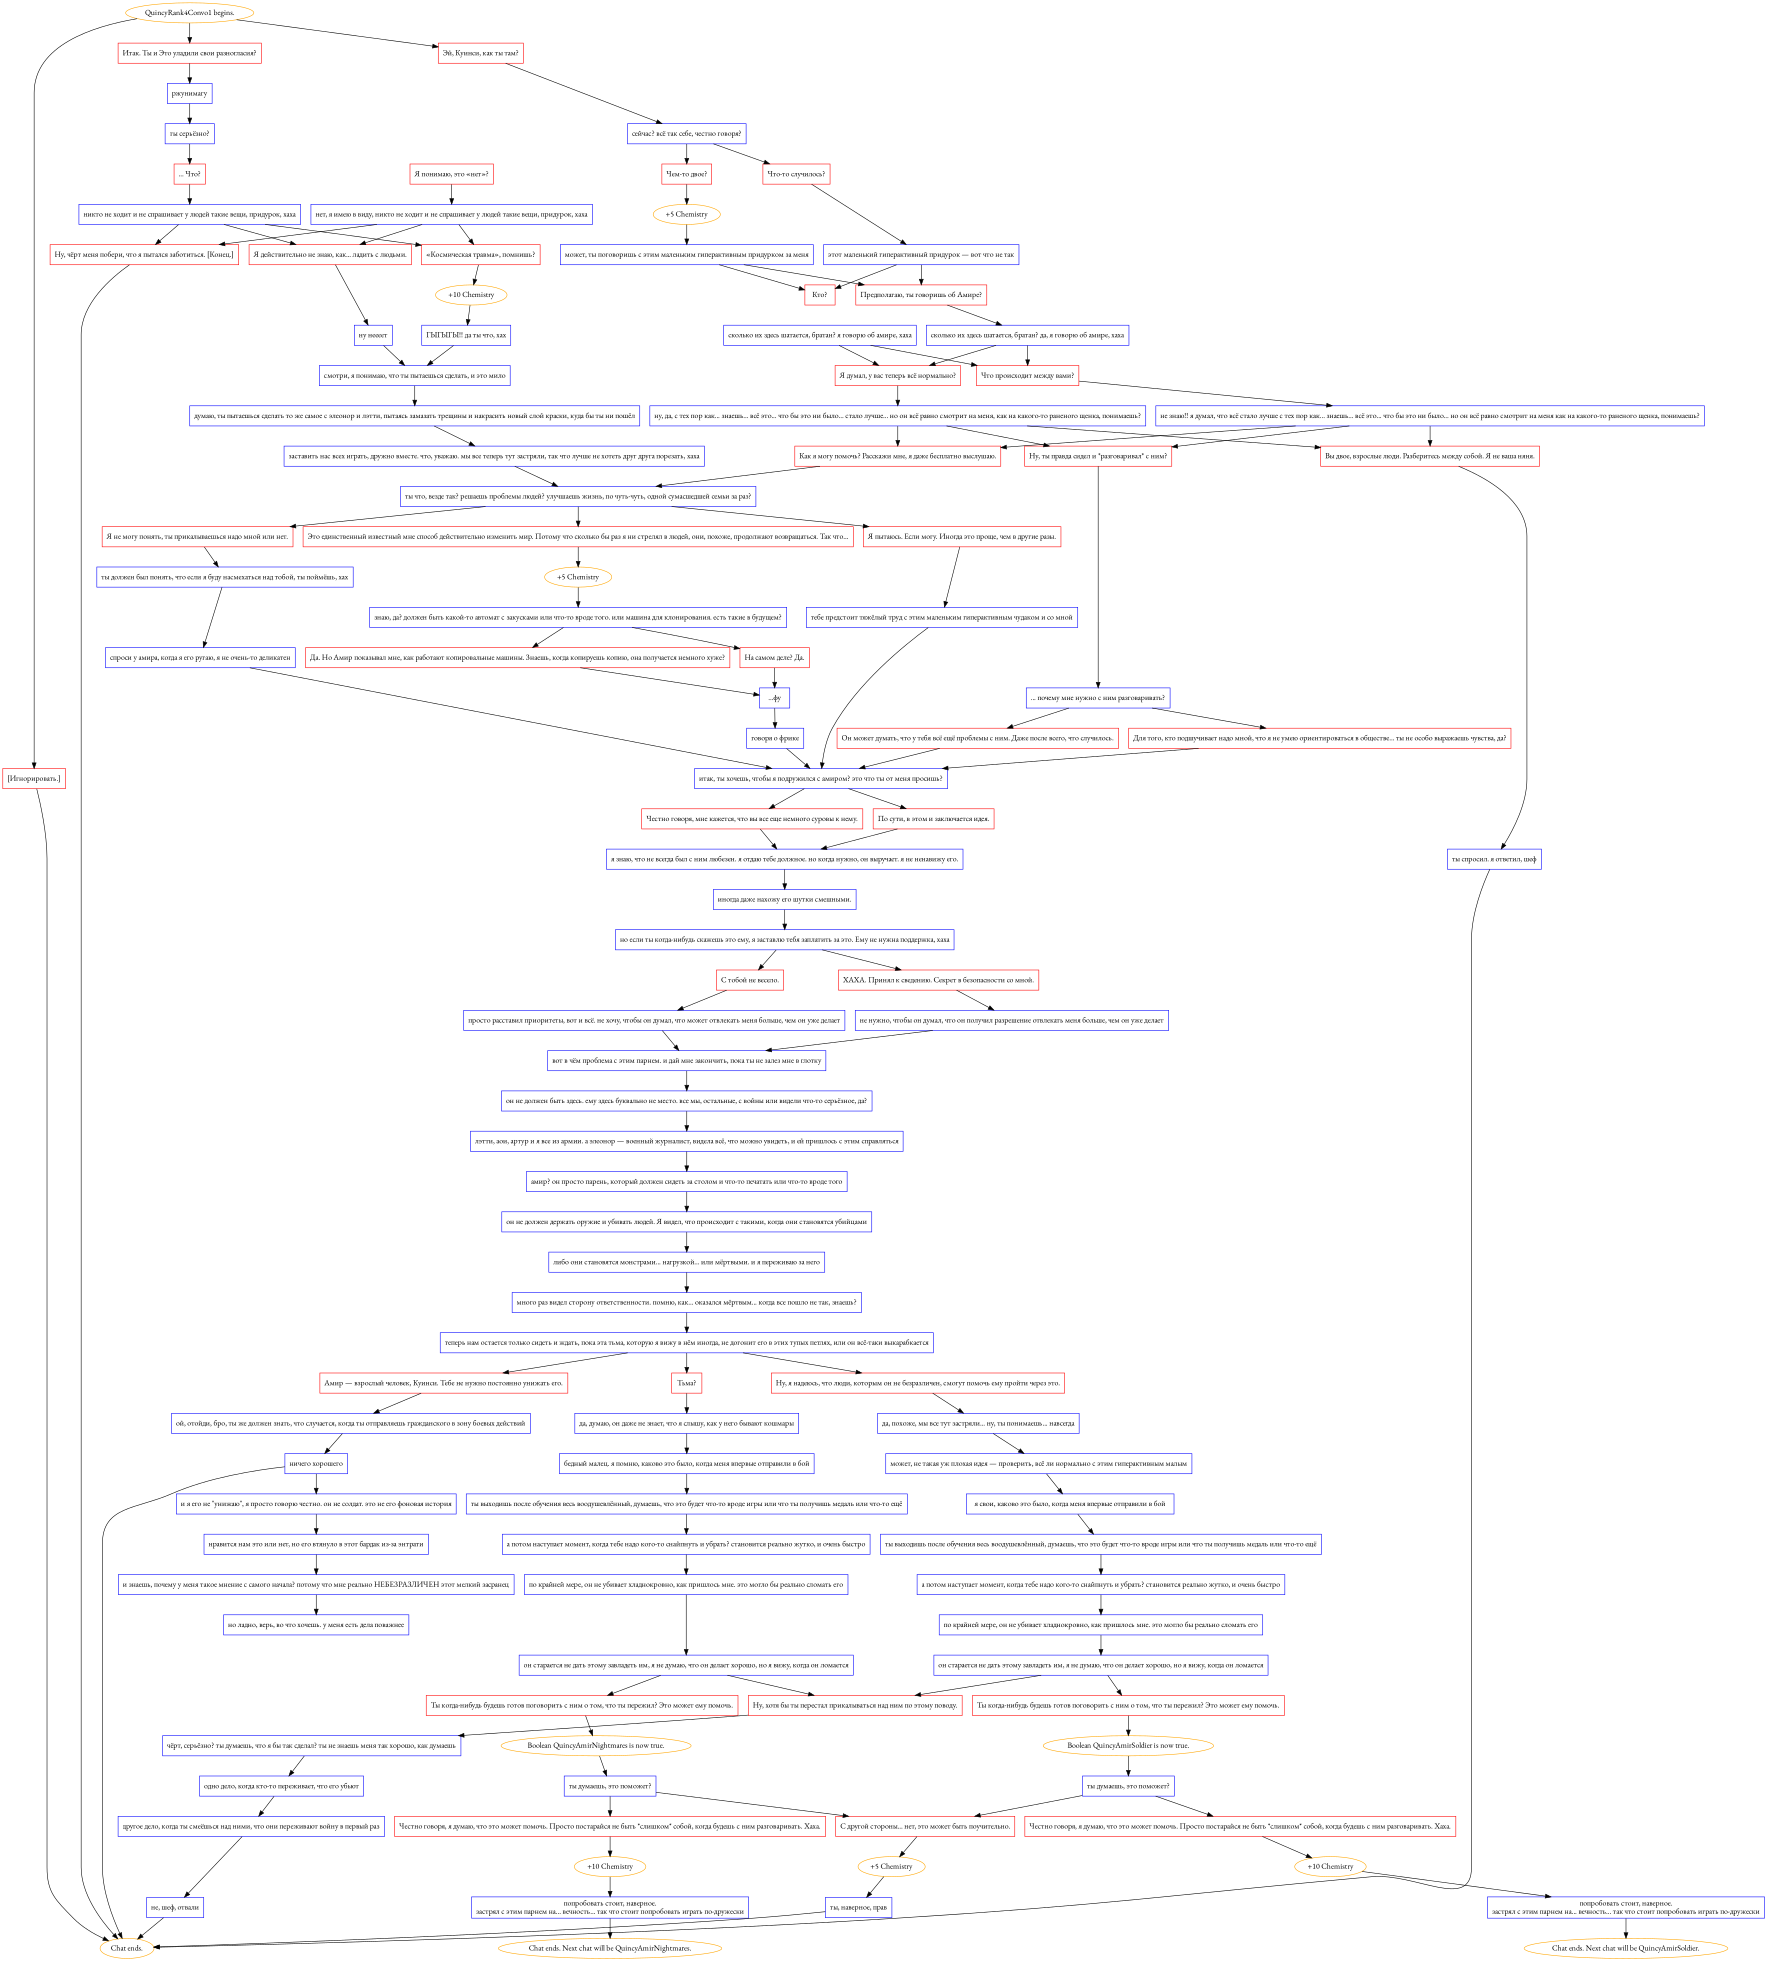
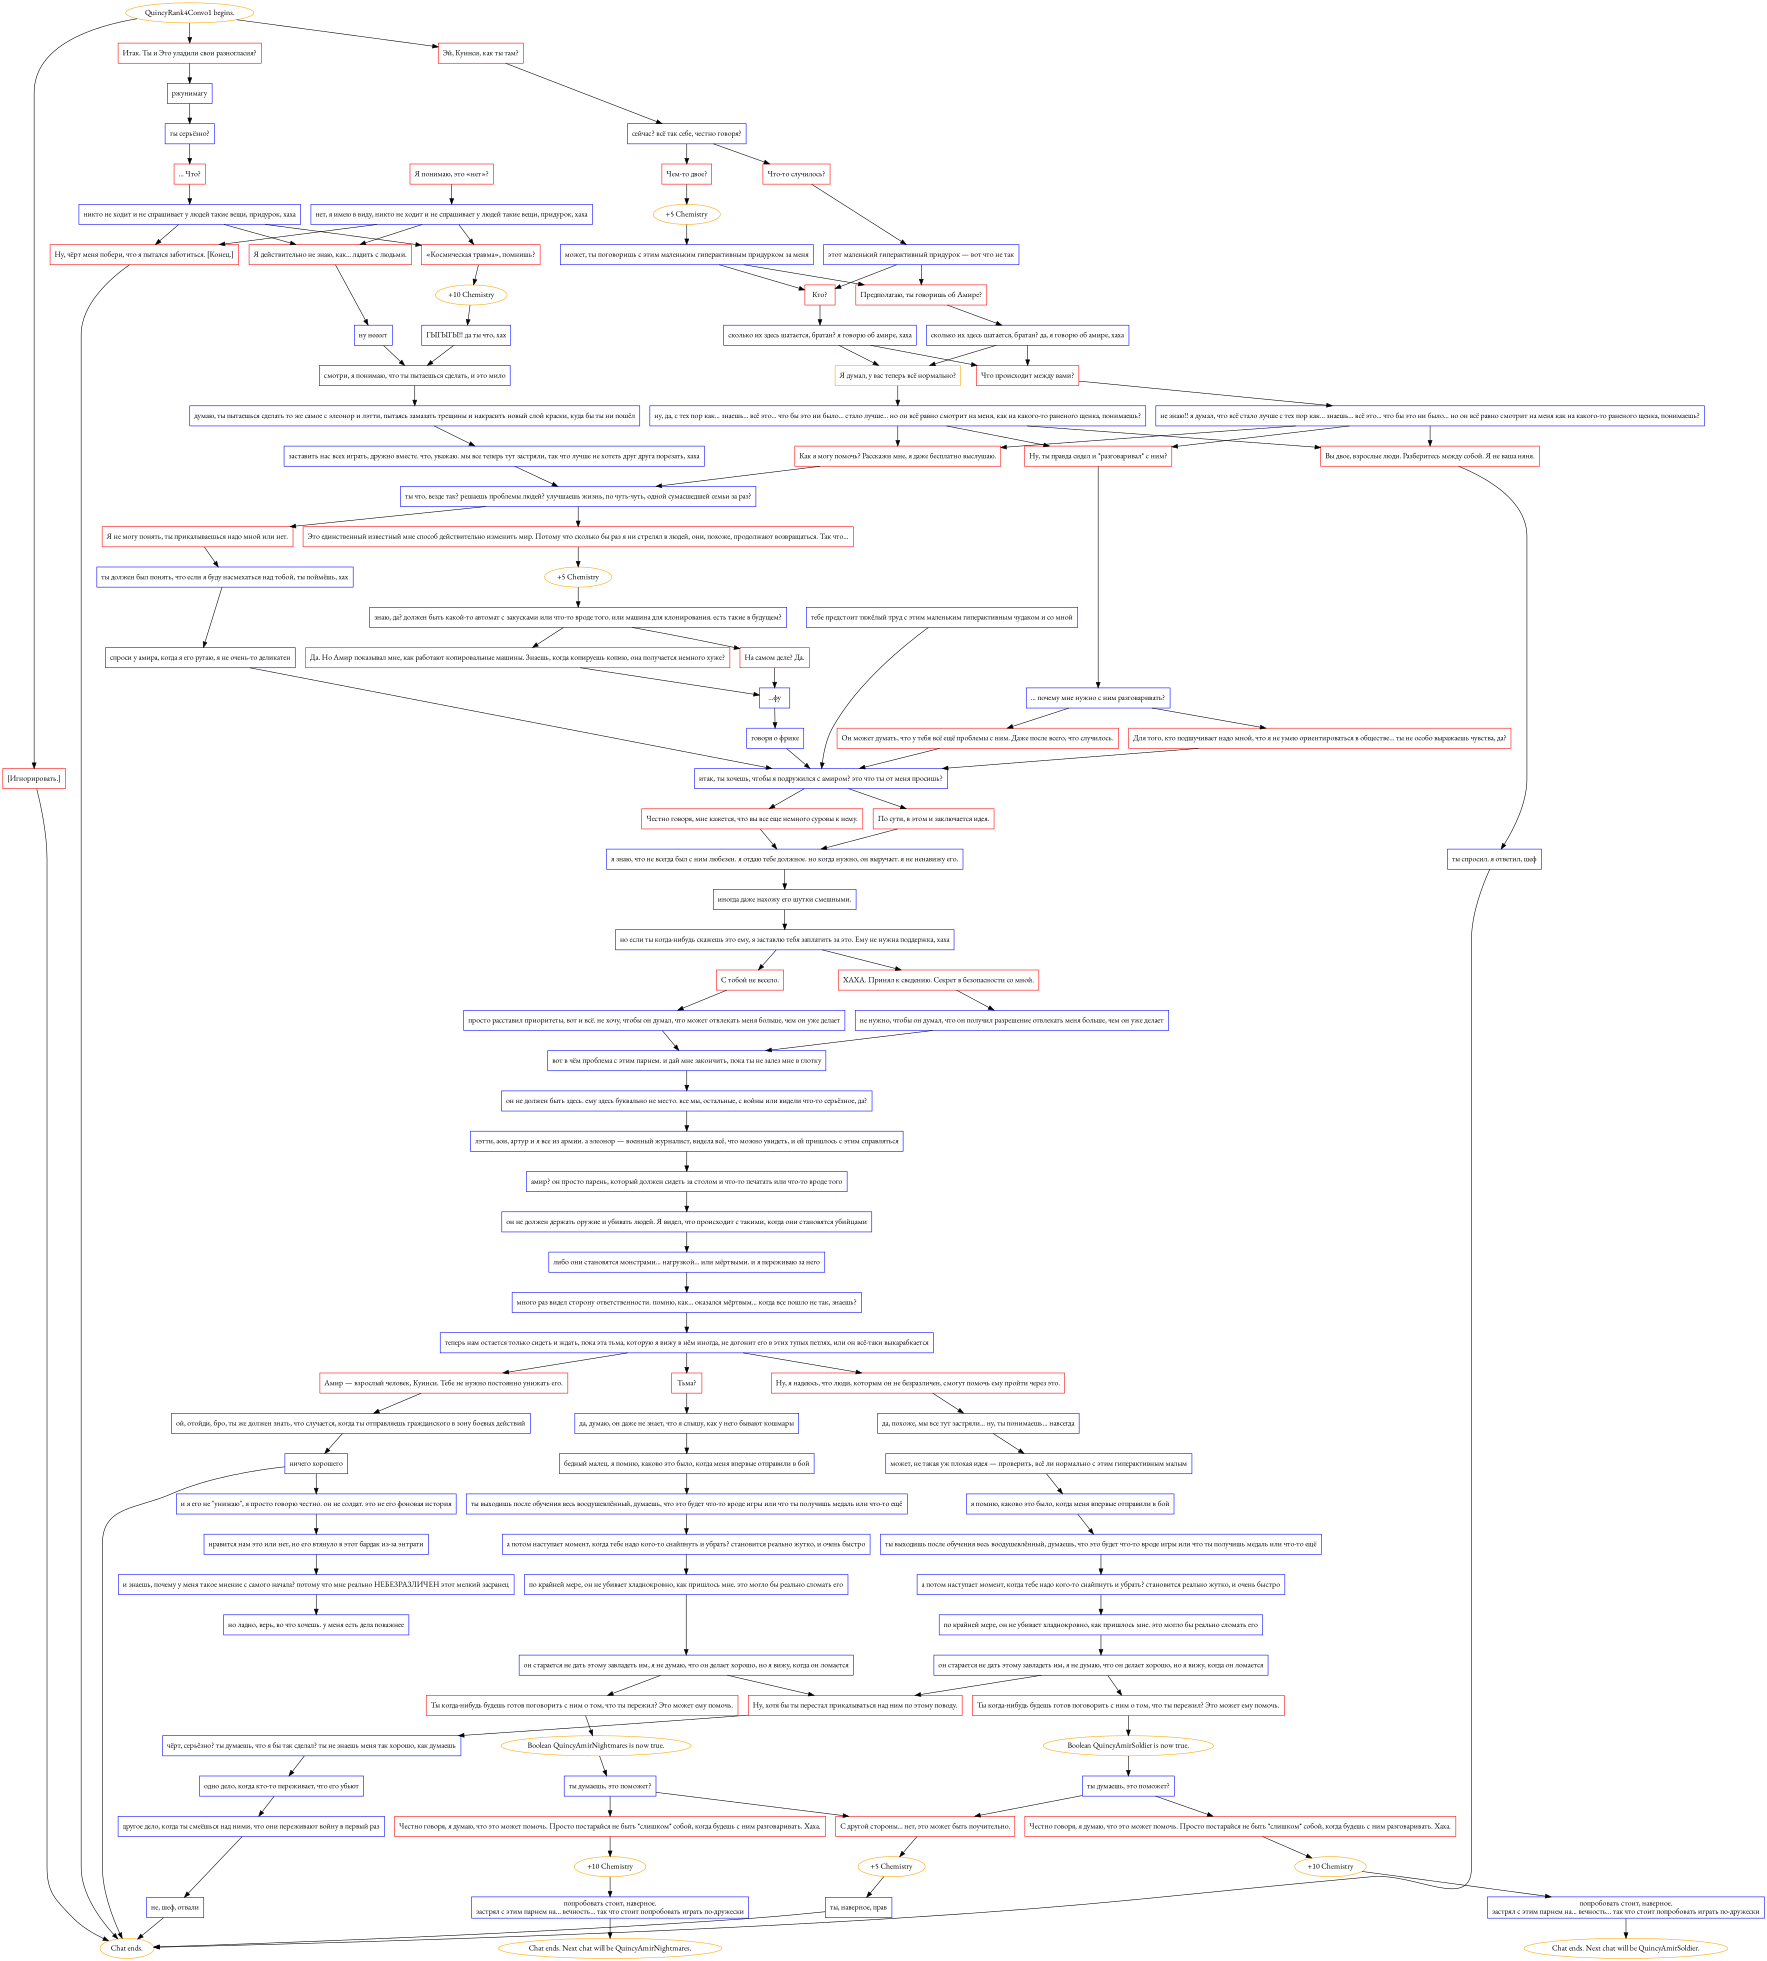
  digraph {
    fontname="EB Garamond"
    node [color=blue fontname="EB Garamond" shape=box]
    edge [fontname="EB Garamond"]
    "QuincyRank4Convo1 begins." [color=orange shape=""]
    n2 [color=red label="Эй, Куинси, как ты там?"]
    n3 [color=red label="Итак. Ты и Это уладили свои разногласия?"]
    n4 [color=red label="[Игнорировать.]"]
    n5 [label="сейчас? всё так себе, честно говоря?"]
    n6 [label="ржунимагу"]
    "Chat ends." [color=orange shape=""]
    n8 [color=red label="Что-то случилось?"]
    n9 [color=red label="Чем-то двое?"]
    n10 [label="ты серьёзно?"]
    n11 [label="этот маленький гиперактивный придурок — вот что не так"]
    n12 [color=orange label="+5 Chemistry" shape=""]
    n13 [color=red label="... Что?"]
    n14 [color=red label="Предполагаю, ты говоришь об Амире?"]
    n15 [color=red label="Кто?"]
    n16 [label="может, ты поговоришь с этим маленьким гиперактивным придурком за меня"]
    n17 [label="никто не ходит и не спрашивает у людей такие вещи, придурок, хаха"]
    n18 [color=red label="Я понимаю, это «нет»?"]
    n19 [label="нет, я имею в виду, никто не ходит и не спрашивает у людей такие вещи, придурок, хаха"]
    n20 [label="сколько их здесь шатается, братан? да, я говорю об амире, хаха"]
    n21 [label="сколько их здесь шатается, братан? я говорю об амире, хаха"]
    n22 [color=red label="Я действительно не знаю, как... ладить с людьми."]
    n23 [color=red label="«Космическая травма», помнишь?"]
    n24 [color=red label="Ну, чёрт меня побери, что я пытался заботиться. [Конец.]"]
-   n25 [color=red label="Я думал, у вас теперь всё нормально?"]
+   n25 [color=orange label="Я думал, у вас теперь всё нормально?"]
    n26 [color=red label="Что происходит между вами?"]
    n27 [label="ну неееет"]
    n28 [color=orange label="+10 Chemistry" shape=""]
    n29 [label="ну, да, с тех пор как... знаешь... всё это... что бы это ни было... стало лучше... но он всё равно смотрит на меня, как на какого-то раненого щенка, понимаешь?"]
    n30 [label="не знаю!! я думал, что всё стало лучше с тех пор как... знаешь... всё это... что бы это ни было... но он всё равно смотрит на меня как на какого-то раненого щенка, понимаешь?"]
    n31 [label="смотри, я понимаю, что ты пытаешься сделать, и это мило"]
    n32 [label="ГЫГЫГЫ!! да ты что, хах"]
    n33 [color=red label="Ну, ты правда сидел и *разговаривал* с ним?"]
    n34 [color=red label="Вы двое, взрослые люди. Разберитесь между собой. Я не ваша няня."]
    n35 [color=red label="Как я могу помочь? Расскажи мне, я даже бесплатно выслушаю."]
    n36 [label="думаю, ты пытаешься сделать то же самое с элеонор и лэтти, пытаясь замазать трещины и накрасить новый слой краски, куда бы ты ни пошёл"]
    n37 [label="... почему мне нужно с ним разговаривать?"]
    n38 [label="ты спросил. я ответил, шеф"]
    n39 [label="ты что, везде так? решаешь проблемы людей? улучшаешь жизнь, по чуть-чуть, одной сумасшедшей семьи за раз?"]
    n40 [label="заставить нас всех играть, дружно вместе. что, уважаю. мы все теперь тут застряли, так что лучше не хотеть друг друга порезать, хаха"]
    n41 [color=red label="Он может думать, что у тебя всё ещё проблемы с ним. Даже после всего, что случилось."]
    n42 [color=red label="Для того, кто подшучивает надо мной, что я не умею ориентироваться в обществе... ты не особо выражаешь чувства, да?"]
-   n43 [color=red label="Я пытаюсь. Если могу. Иногда это проще, чем в другие разы."]
    n44 [color=red label="Я не могу понять, ты прикалываешься надо мной или нет."]
    n45 [color=red label="Это единственный известный мне способ действительно изменить мир. Потому что сколько бы раз я ни стрелял в людей, они, похоже, продолжают возвращаться. Так что..."]
    n46 [label="итак, ты хочешь, чтобы я подружился с амиром? это что ты от меня просишь?"]
    n47 [label="тебе предстоит тяжёлый труд с этим маленьким гиперактивным чудаком и со мной"]
    n48 [label="ты должен был понять, что если я буду насмехаться над тобой, ты поймёшь, хах"]
    n49 [color=orange label="+5 Chemistry" shape=""]
    n50 [color=red label="По сути, в этом и заключается идея."]
    n51 [color=red label="Честно говоря, мне кажется, что вы все еще немного суровы к нему."]
    n52 [label="спроси у амира, когда я его ругаю, я не очень-то деликатен"]
    n53 [label="знаю, да? должен быть какой-то автомат с закусками или что-то вроде того. или машина для клонирования. есть такие в будущем?"]
    n54 [label="я знаю, что не всегда был с ним любезен. я отдаю тебе должное. но когда нужно, он выручает. я не ненавижу его."]
    n55 [color=red label="Да. Но Амир показывал мне, как работают копировальные машины. Знаешь, когда копируешь копию, она получается немного хуже?"]
    n56 [color=red label="На самом деле? Да."]
    n57 [label="иногда даже нахожу его шутки смешными."]
    n58 [label="...фу"]
    n59 [label="но если ты когда-нибудь скажешь это ему, я заставлю тебя заплатить за это. Ему не нужна поддержка, хаха"]
    n60 [label="говоря о фрике"]
    n61 [color=red label="ХАХА. Принял к сведению. Секрет в безопасности со мной."]
    n62 [color=red label="С тобой не весело."]
    n63 [label="не нужно, чтобы он думал, что он получил разрешение отвлекать меня больше, чем он уже делает"]
    n64 [label="просто расставил приоритеты, вот и всё. не хочу, чтобы он думал, что может отвлекать меня больше, чем он уже делает"]
    n65 [label="вот в чём проблема с этим парнем. и дай мне закончить, пока ты не залез мне в глотку"]
    n66 [label="он не должен быть здесь. ему здесь буквально не место. все мы, остальные, с войны или видели что-то серьёзное, да?"]
    n67 [label="лэтти, аои, артур и я все из армии. а элеонор — военный журналист, видела всё, что можно увидеть, и ей пришлось с этим справляться"]
    n68 [label="амир? он просто парень, который должен сидеть за столом и что-то печатать или что-то вроде того"]
    n69 [label="он не должен держать оружие и убивать людей. Я видел, что происходит с такими, когда они становятся убийцами"]
    n70 [label="либо они становятся монстрами... нагрузкой... или мёртвыми. и я переживаю за него"]
    n71 [label="много раз видел сторону ответственности. помню, как... оказался мёртвым... когда все пошло не так, знаешь?"]
    n72 [label="теперь нам остается только сидеть и ждать, пока эта тьма, которую я вижу в нём иногда, не догонит его в этих тупых петлях, или он всё-таки выкарабкается"]
    n73 [color=red label="Ну, я надеюсь, что люди, которым он не безразличен, смогут помочь ему пройти через это."]
    n74 [color=red label="Тьма?"]
    n75 [color=red label="Амир — взрослый человек, Куинси. Тебе не нужно постоянно унижать его."]
    n76 [label="да, похоже, мы все тут застряли... ну, ты понимаешь... навсегда"]
    n77 [label="да, думаю, он даже не знает, что я слышу, как у него бывают кошмары"]
    n78 [label="ой, отойди, бро, ты же должен знать, что случается, когда ты отправляешь гражданского в зону боевых действий"]
    n79 [label="может, не такая уж плохая идея — проверить, всё ли нормально с этим гиперактивным малым"]
    n80 [label="бедный малец. я помню, каково это было, когда меня впервые отправили в бой"]
    n81 [label="ничего хорошего"]
-   n82 [label="я свои, каково это было, когда меня впервые отправили в бой"]
+   n82 [label="я помню, каково это было, когда меня впервые отправили в бой"]
    n83 [label="ты выходишь после обучения весь воодушевлённый, думаешь, что это будет что-то вроде игры или что ты получишь медаль или что-то ещё"]
    n84 [label="и я его не \"унижаю\", я просто говорю честно. он не солдат. это не его фоновая история"]
    n85 [label="ты выходишь после обучения весь воодушевлённый, думаешь, что это будет что-то вроде игры или что ты получишь медаль или что-то ещё"]
    n86 [label="а потом наступает момент, когда тебе надо кого-то снайпнуть и убрать? становится реально жутко, и очень быстро"]
    n87 [label="нравится нам это или нет, но его втянуло в этот бардак из-за энтрати"]
    n88 [label="а потом наступает момент, когда тебе надо кого-то снайпнуть и убрать? становится реально жутко, и очень быстро"]
    n89 [label="по крайней мере, он не убивает хладнокровно, как пришлось мне. это могло бы реально сломать его"]
    n90 [label="и знаешь, почему у меня такое мнение с самого начала? потому что мне реально НЕБЕЗРАЗЛИЧЕН этот мелкий засранец"]
    n91 [label="по крайней мере, он не убивает хладнокровно, как пришлось мне. это могло бы реально сломать его"]
    n92 [label="он старается не дать этому завладеть им, я не думаю, что он делает хорошо, но я вижу, когда он ломается"]
    n93 [label="но ладно, верь, во что хочешь. у меня есть дела поважнее"]
    n94 [label="он старается не дать этому завладеть им, я не думаю, что он делает хорошо, но я вижу, когда он ломается"]
    n95 [color=red label="Ты когда-нибудь будешь готов поговорить с ним о том, что ты пережил? Это может ему помочь."]
    n96 [color=red label="Ну, хотя бы ты перестал прикалываться над ним по этому поводу."]
    n97 [color=red label="Ты когда-нибудь будешь готов поговорить с ним о том, что ты пережил? Это может ему помочь."]
    n98 [color=orange label="Boolean QuincyAmirNightmares is now true." shape=""]
    n99 [label="чёрт, серьёзно? ты думаешь, что я бы так сделал? ты не знаешь меня так хорошо, как думаешь"]
    n100 [color=orange label="Boolean QuincyAmirSoldier is now true." shape=""]
    n101 [label="ты думаешь, это поможет?"]
    n102 [label="одно дело, когда кто-то переживает, что его убьют"]
    n103 [label="ты думаешь, это поможет?"]
    n104 [color=red label="Честно говоря, я думаю, что это может помочь. Просто постарайся не быть *слишком* собой, когда будешь с ним разговаривать. Хаха."]
    n105 [color=red label="С другой стороны... нет, это может быть поучительно."]
    n106 [label="другое дело, когда ты смеёшься над ними, что они переживают войну в первый раз"]
    n107 [color=red label="Честно говоря, я думаю, что это может помочь. Просто постарайся не быть *слишком* собой, когда будешь с ним разговаривать. Хаха."]
    n108 [color=orange label="+10 Chemistry" shape=""]
    n109 [color=orange label="+5 Chemistry" shape=""]
    n110 [label="не, шеф, отвали"]
    n111 [color=orange label="+10 Chemistry" shape=""]
    n112 [label="попробовать стоит, наверное.\nзастрял с этим парнем на... вечность... так что стоит попробовать играть по-дружески"]
    n113 [label="ты, наверное, прав"]
    n114 [label="попробовать стоит, наверное.\nзастрял с этим парнем на... вечность... так что стоит попробовать играть по-дружески"]
    "Chat ends. Next chat will be QuincyAmirNightmares." [color=orange shape=""]
    "Chat ends. Next chat will be QuincyAmirSoldier." [color=orange shape=""]
    "QuincyRank4Convo1 begins." -> n2
    "QuincyRank4Convo1 begins." -> n3
    "QuincyRank4Convo1 begins." -> n4
    n2 -> n5
    n3 -> n6
    n4 -> "Chat ends."
    n5 -> n8
    n5 -> n9
    n6 -> n10
    n8 -> n11
    n9 -> n12
    n10 -> n13
    n11 -> n14
    n11 -> n15
    n12 -> n16
    n13 -> n17
    n14 -> n20
+   n15 -> n21
    n16 -> n14
    n16 -> n15
    n17 -> n22
    n17 -> n23
    n17 -> n24
    n18 -> n19
    n19 -> n22
    n19 -> n23
    n19 -> n24
    n20 -> n25
    n20 -> n26
    n21 -> n25
    n21 -> n26
    n22 -> n27
    n23 -> n28
    n24 -> "Chat ends."
    n25 -> n29
    n26 -> n30
    n27 -> n31
    n28 -> n32
    n29 -> n33
    n29 -> n34
    n29 -> n35
    n30 -> n33
    n30 -> n34
    n30 -> n35
    n31 -> n36
    n32 -> n31
    n33 -> n37
    n34 -> n38
    n35 -> n39
    n36 -> n40
    n37 -> n41
    n37 -> n42
    n38 -> "Chat ends."
-   n39 -> n43
    n39 -> n44
    n39 -> n45
    n40 -> n39
    n41 -> n46
    n42 -> n46
-   n43 -> n47
    n44 -> n48
    n45 -> n49
    n46 -> n50
    n46 -> n51
    n47 -> n46
    n48 -> n52
    n49 -> n53
    n50 -> n54
    n51 -> n54
    n52 -> n46
    n53 -> n55
    n53 -> n56
    n54 -> n57
    n55 -> n58
    n56 -> n58
    n57 -> n59
    n58 -> n60
    n59 -> n61
    n59 -> n62
    n60 -> n46
    n61 -> n63
    n62 -> n64
    n63 -> n65
    n64 -> n65
    n65 -> n66
    n66 -> n67
    n67 -> n68
    n68 -> n69
    n69 -> n70
    n70 -> n71
    n71 -> n72
    n72 -> n73
    n72 -> n74
    n72 -> n75
    n73 -> n76
    n74 -> n77
    n75 -> n78
    n76 -> n79
    n77 -> n80
    n78 -> n81
    n79 -> n82
    n80 -> n83
    n81 -> "Chat ends."
    n81 -> n84
    n82 -> n85
    n83 -> n86
    n84 -> n87
    n85 -> n88
    n86 -> n89
    n87 -> n90
    n88 -> n91
    n89 -> n92
    n90 -> n93
    n91 -> n94
    n92 -> n95
    n92 -> n96
    n94 -> n96
    n94 -> n97
    n95 -> n98
    n96 -> n99
    n97 -> n100
    n98 -> n101
    n99 -> n102
    n100 -> n103
    n101 -> n104
    n101 -> n105
    n102 -> n106
    n103 -> n105
    n103 -> n107
    n104 -> n108
    n105 -> n109
    n106 -> n110
    n107 -> n111
    n108 -> n112
    n109 -> n113
    n110 -> "Chat ends."
    n111 -> n114
    n112 -> "Chat ends. Next chat will be QuincyAmirNightmares."
    n113 -> "Chat ends."
    n114 -> "Chat ends. Next chat will be QuincyAmirSoldier."
  }
